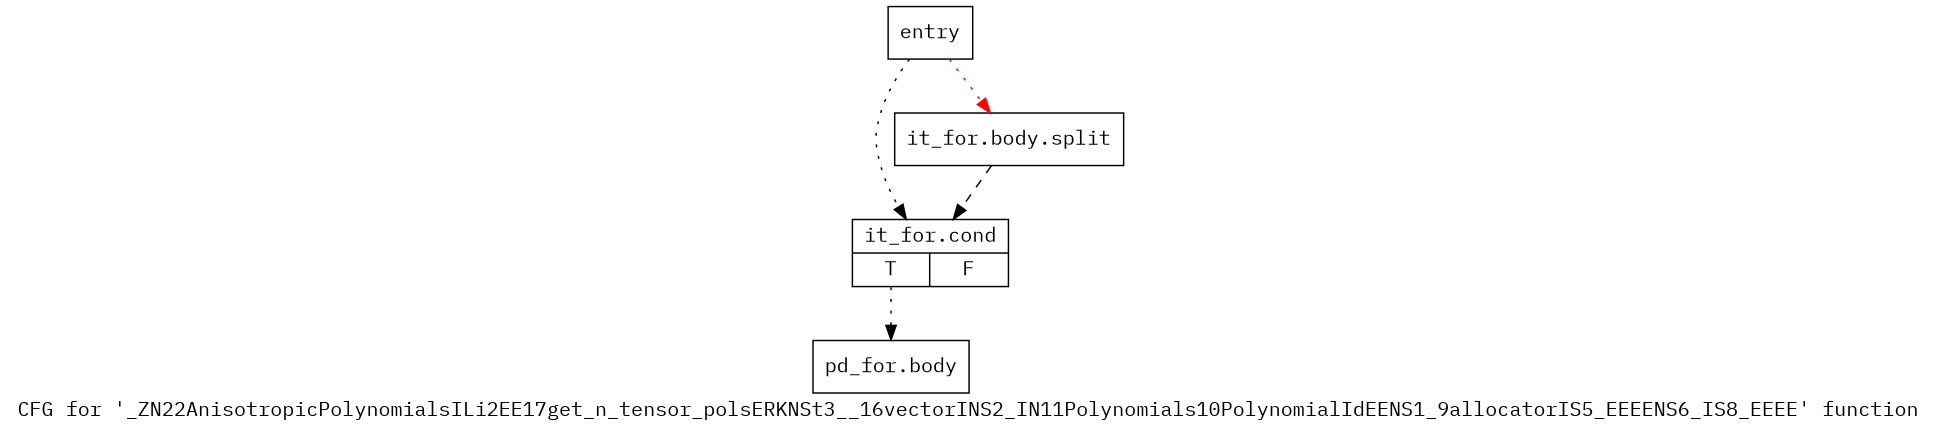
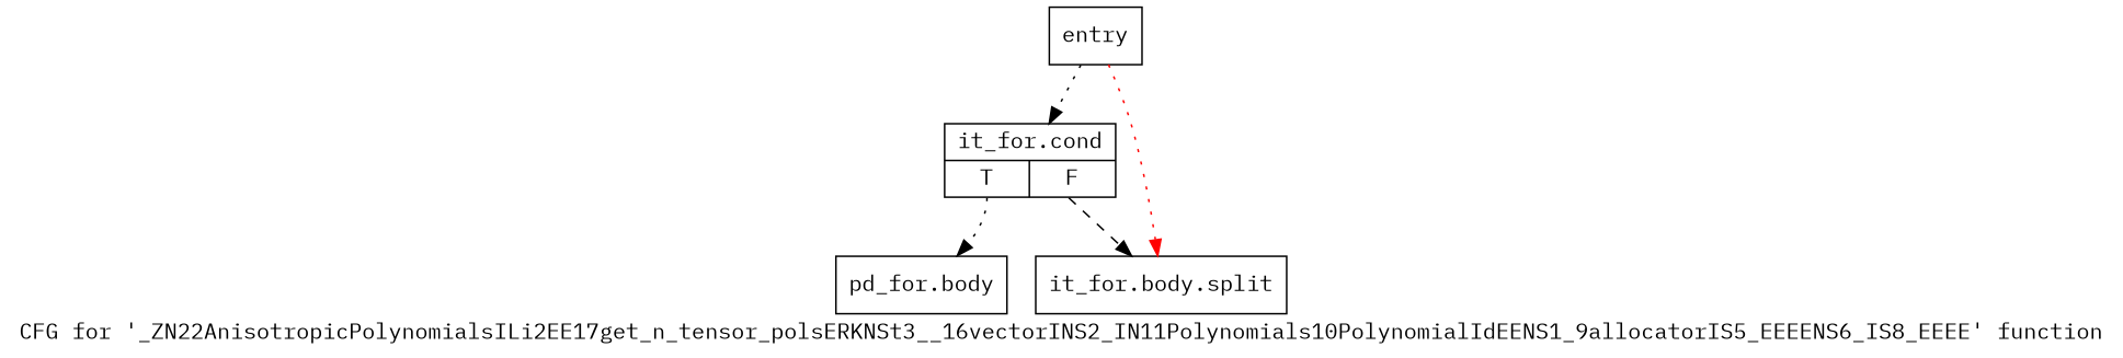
  digraph {
    fontname="IBM Plex Mono"
    label="CFG for '_ZN22AnisotropicPolynomialsILi2EE17get_n_tensor_polsERKNSt3__16vectorINS2_IN11Polynomials10PolynomialIdEENS1_9allocatorIS5_EEEENS6_IS8_EEEE' function"
    node [fontname="IBM Plex Mono" shape=record]
    edge [color=black fontname="IBM Plex Mono" style=dotted]
    n1 [label="{entry}"]
    n2 [label="{it_for.cond|{<s0>T|<s1>F}}"]
    n3 [label="{it_for.body.split}"]
    n4 [label="{pd_for.body}"]
    n1 -> n2
    n1 -> n3 [color=red]
    n2 -> n4 [tailport=s0]
-   n3 -> n2 [style=dashed]
+   n2 -> n3 [style=dashed]
  }
